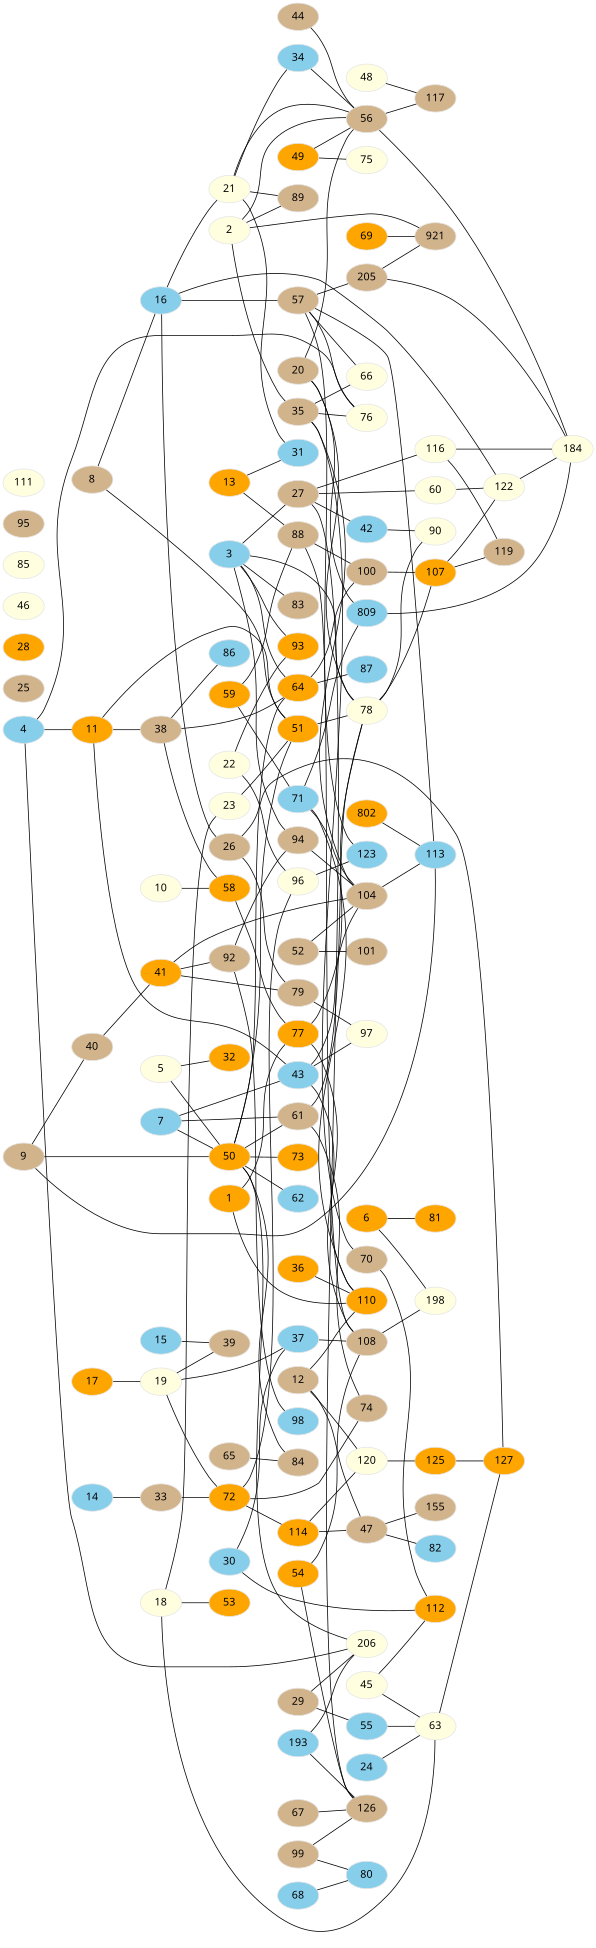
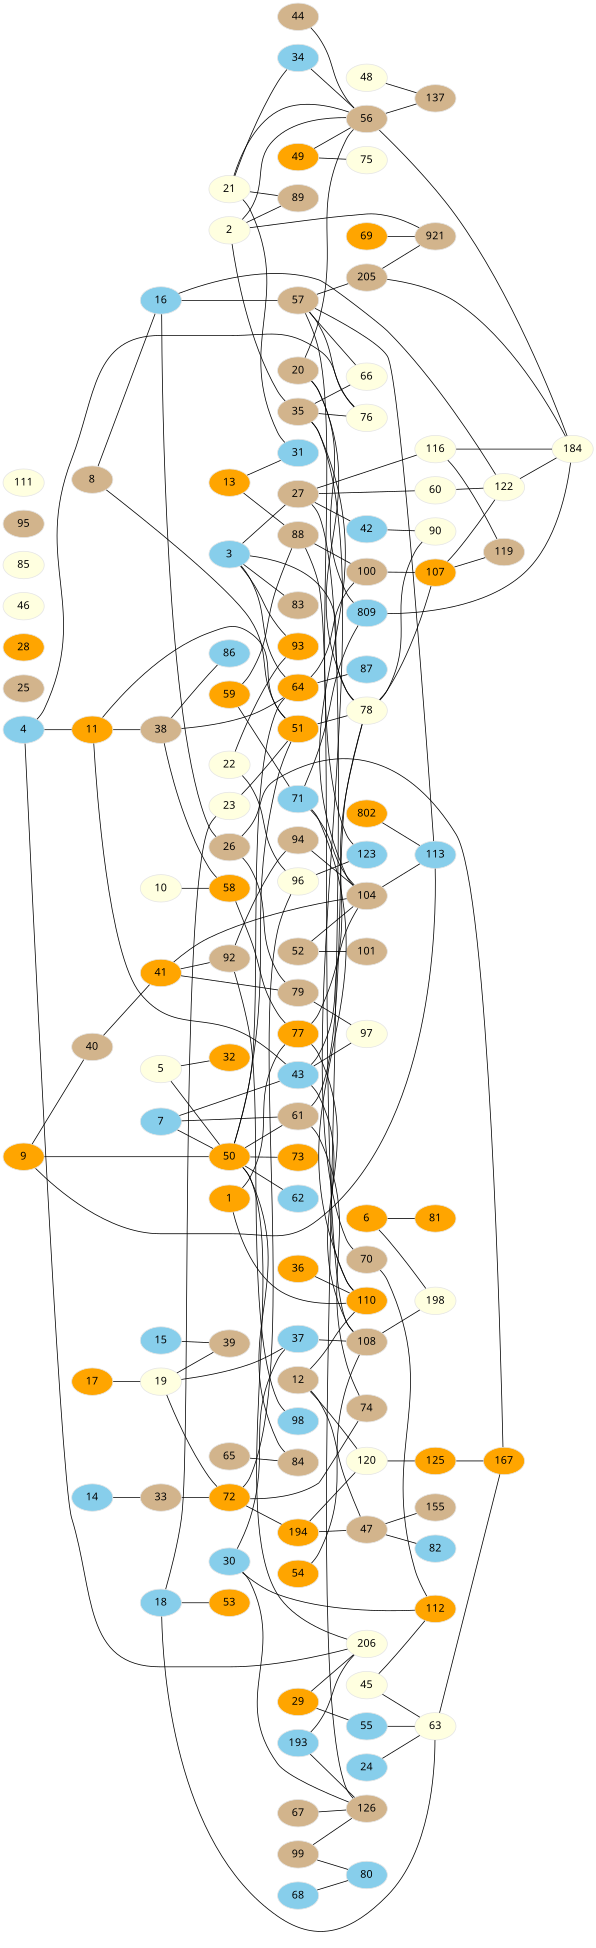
  graph {
    fontname="Noto Sans"
    rankdir=LR
    node [color=gray90 fillcolor=tan fontname="Noto Sans" style=filled]
    edge [fontname="Noto Sans"]
    1 [fillcolor=orange]
    77 [fillcolor=orange]
    110 [fillcolor=orange]
    78 [fillcolor=lightyellow]
    108
    2 [fillcolor=lightyellow]
    35
    56
    89
    n10 [label=921]
    76 [fillcolor=lightyellow]
    104
    66 [fillcolor=lightyellow]
    70
-   117
+   117 [label=137]
    n16 [fillcolor=lightyellow label=184]
    3 [fillcolor=skyblue]
    27
    64 [fillcolor=orange]
    83
    93 [fillcolor=orange]
    94
    42 [fillcolor=skyblue]
    60 [fillcolor=lightyellow]
    116 [fillcolor=lightyellow]
    126
    87 [fillcolor=skyblue]
    100
    90 [fillcolor=lightyellow]
    107 [fillcolor=orange]
    4 [fillcolor=skyblue]
    11 [fillcolor=orange]
    n33 [fillcolor=lightyellow label=206]
    43 [fillcolor=skyblue]
    51 [fillcolor=orange]
    38
    5 [fillcolor=lightyellow]
    32 [fillcolor=orange]
    50 [fillcolor=orange]
    61
    62 [fillcolor=skyblue]
    73 [fillcolor=orange]
    84
    96 [fillcolor=lightyellow]
    123 [fillcolor=skyblue]
    6 [fillcolor=orange]
    81 [fillcolor=orange]
    n48 [fillcolor=lightyellow label=198]
    7 [fillcolor=skyblue]
    97 [fillcolor=lightyellow]
    74
    16 [fillcolor=skyblue]
    8
    21 [fillcolor=lightyellow]
    26
    57
    122 [fillcolor=lightyellow]
-   9
+   9 [fillcolor=orange]
    40
    113 [fillcolor=skyblue]
    41 [fillcolor=orange]
    10 [fillcolor=lightyellow]
    58 [fillcolor=orange]
    86 [fillcolor=skyblue]
    12
    47
    120 [fillcolor=lightyellow]
    82 [fillcolor=skyblue]
    n69 [label=155]
    125 [fillcolor=orange]
    13 [fillcolor=orange]
    31 [fillcolor=skyblue]
    88
    14 [fillcolor=skyblue]
    33
    72 [fillcolor=orange]
    15 [fillcolor=skyblue]
    39
    34 [fillcolor=skyblue]
    79
-   127 [fillcolor=orange]
+   127 [fillcolor=orange label=167]
    n82 [label=205]
    17 [fillcolor=orange]
    19 [fillcolor=lightyellow]
    37 [fillcolor=skyblue]
-   18 [fillcolor=lightyellow]
+   18 [fillcolor=skyblue]
    23 [fillcolor=lightyellow]
    53 [fillcolor=orange]
    63 [fillcolor=lightyellow]
-   114 [fillcolor=orange]
+   114 [fillcolor=orange label=194]
    20
    n92 [fillcolor=skyblue label=809]
    22 [fillcolor=lightyellow]
    24 [fillcolor=skyblue]
    25
    119
    28 [fillcolor=orange]
-   29
+   29 [fillcolor=orange]
    55 [fillcolor=skyblue]
    30 [fillcolor=skyblue]
    112 [fillcolor=orange]
    36 [fillcolor=orange]
    92
    98 [fillcolor=skyblue]
    44
    45 [fillcolor=lightyellow]
    46 [fillcolor=lightyellow]
    48 [fillcolor=lightyellow]
    49 [fillcolor=orange]
    75 [fillcolor=lightyellow]
    52
    101
    80 [fillcolor=skyblue]
    54 [fillcolor=orange]
    59 [fillcolor=orange]
    71 [fillcolor=skyblue]
    65
    67
    68 [fillcolor=skyblue]
    69 [fillcolor=orange]
    85 [fillcolor=lightyellow]
    95
    99
    n124 [fillcolor=orange label=802]
    n125 [fillcolor=skyblue label=193]
    111 [fillcolor=lightyellow]
    1 -- 77
    1 -- 110
    77 -- 78
    77 -- 108
    78 -- 90
    78 -- 107
    108 -- n48
    2 -- 35
    2 -- 56
    2 -- 89
    2 -- n10
    35 -- 76
    35 -- 104
    35 -- 66
    35 -- 70
    56 -- 117
    56 -- n16
    104 -- 113
    70 -- 112
    3 -- 78
    3 -- 27
    3 -- 64
    3 -- 83
    3 -- 93
-   3 -- 94
    27 -- 42
    27 -- 60
    27 -- 116
    27 -- 126
    64 -- 87
    64 -- 100
    94 -- 104
    42 -- 90
    60 -- 122
    116 -- n16
    116 -- 119
    100 -- 107
    107 -- 122
    107 -- 119
    4 -- 76
    4 -- 11
    4 -- n33
    11 -- 43
    11 -- 51
    11 -- 38
    43 -- 110
    43 -- 104
    43 -- 97
    51 -- 78
    38 -- 64
    38 -- 58
    38 -- 86
    5 -- 32
    5 -- 50
    50 -- 64
    50 -- n33
    50 -- 51
    50 -- 61
    50 -- 62
    50 -- 73
    50 -- 84
    61 -- 78
    61 -- 74
    96 -- 123
    6 -- 81
    6 -- n48
    7 -- 43
    7 -- 50
    7 -- 61
-   16 -- 21
    16 -- 26
    16 -- 57
    16 -- 122
    8 -- 51
    8 -- 16
    21 -- 56
    21 -- 89
    21 -- 31
    21 -- 34
    26 -- 79
    26 -- 127
    57 -- 76
    57 -- 66
    57 -- 123
    57 -- 113
    57 -- n82
    122 -- n16
    9 -- 50
    9 -- 40
    9 -- 113
    40 -- 41
    41 -- 104
    41 -- 79
    41 -- 92
    10 -- 58
    58 -- 77
    12 -- 110
    12 -- 47
    12 -- 120
    47 -- 82
    47 -- n69
    120 -- 125
    125 -- 127
    13 -- 31
    13 -- 88
    88 -- 108
    88 -- 100
    14 -- 33
    33 -- 72
    72 -- 96
    72 -- 74
    72 -- 114
    15 -- 39
    34 -- 56
    79 -- 97
    n82 -- n10
    n82 -- n16
    17 -- 19
    19 -- 72
    19 -- 39
    19 -- 37
    37 -- 108
    18 -- 23
    18 -- 53
    18 -- 63
    23 -- 51
    63 -- 127
    114 -- 47
    114 -- 120
    20 -- 78
    20 -- 56
    20 -- n92
    n92 -- n16
    22 -- 93
    22 -- 96
    24 -- 63
    29 -- n33
    29 -- 55
    55 -- 63
-   54 -- 126
+   30 -- 126
    30 -- 37
    30 -- 112
    36 -- 110
    92 -- 94
    92 -- 98
    44 -- 56
    45 -- 63
    45 -- 112
    48 -- 117
    49 -- 56
    49 -- 75
    52 -- 104
    52 -- 101
    54 -- 108
    59 -- 88
    59 -- 71
    71 -- 110
    71 -- 104
    71 -- n92
    65 -- 84
    67 -- 126
    68 -- 80
    69 -- n10
    99 -- 126
    99 -- 80
    n124 -- 113
    n125 -- 126
    n125 -- n33
  }
